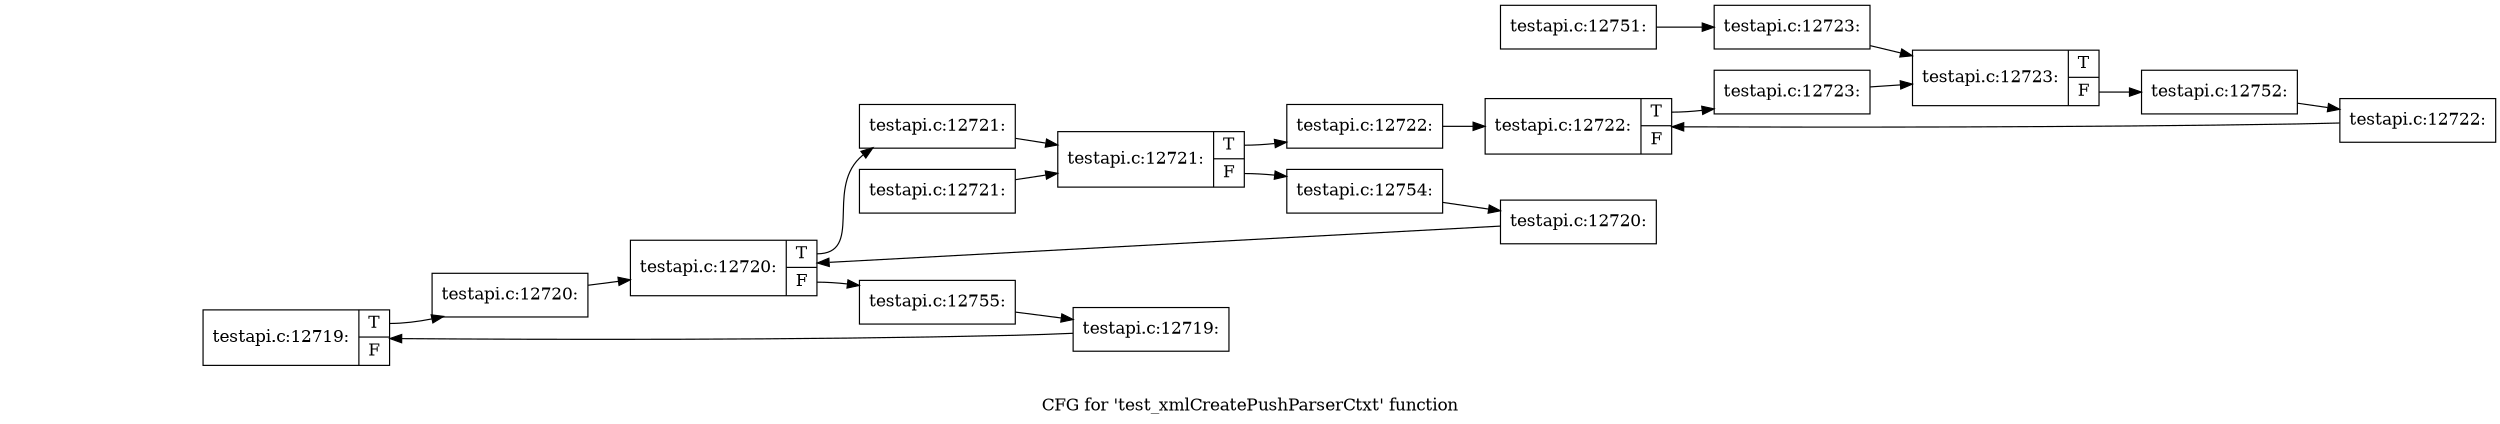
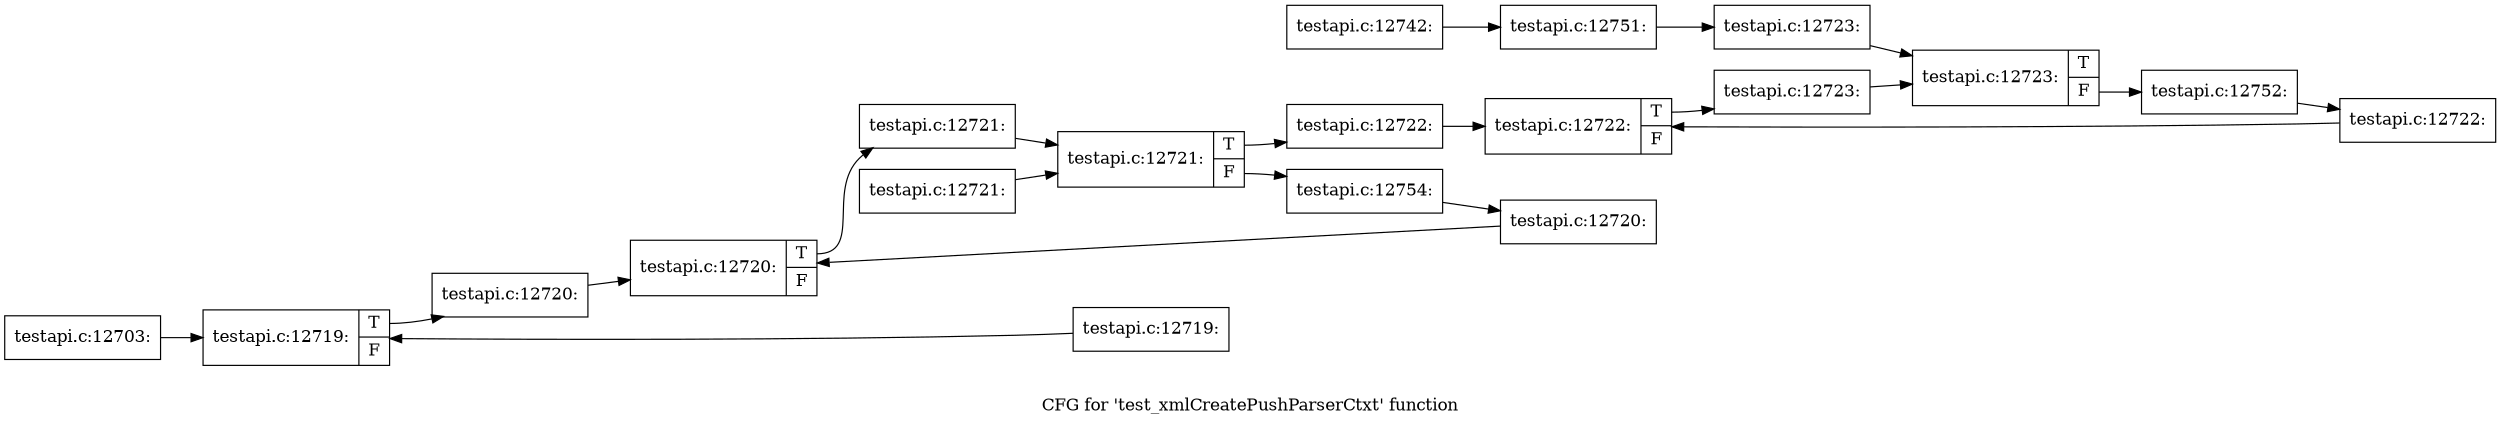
  digraph {
    label="CFG for 'test_xmlCreatePushParserCtxt' function"
    rankdir=LR
    node [shape=record]
+   n1 [label="{testapi.c:12703:}"]
    n2 [label="{testapi.c:12719:|{<s0>T|<s1>F}}"]
    n3 [label="{testapi.c:12720:}"]
    n4 [label="{testapi.c:12720:|{<s0>T|<s1>F}}"]
    n5 [label="{testapi.c:12721:}"]
-   n6 [label="{testapi.c:12755:}"]
    n7 [label="{testapi.c:12721:|{<s0>T|<s1>F}}"]
    n8 [label="{testapi.c:12719:}"]
    n9 [label="{testapi.c:12722:}"]
    n10 [label="{testapi.c:12754:}"]
    n11 [label="{testapi.c:12722:|{<s0>T|<s1>F}}"]
    n12 [label="{testapi.c:12720:}"]
    n13 [label="{testapi.c:12723:}"]
    n14 [label="{testapi.c:12723:|{<s0>T|<s1>F}}"]
    n15 [label="{testapi.c:12752:}"]
    n16 [label="{testapi.c:12721:}"]
    n17 [label="{testapi.c:12722:}"]
+   n18 [label="{testapi.c:12742:}"]
    n19 [label="{testapi.c:12751:}"]
    n20 [label="{testapi.c:12723:}"]
+   n1 -> n2
    n2 -> n3 [tailport=s0]
    n3 -> n4
    n4 -> n5 [tailport=s0]
-   n4 -> n6 [tailport=s1]
    n5 -> n7
-   n6 -> n8
    n7 -> n9 [tailport=s0]
    n7 -> n10 [tailport=s1]
    n8 -> n2
    n9 -> n11
    n10 -> n12
    n11 -> n13 [tailport=s0]
    n12 -> n4
    n13 -> n14
    n14 -> n15 [tailport=s1]
    n15 -> n17
    n16 -> n7
    n17 -> n11
+   n18 -> n19
    n19 -> n20
    n20 -> n14
  }
